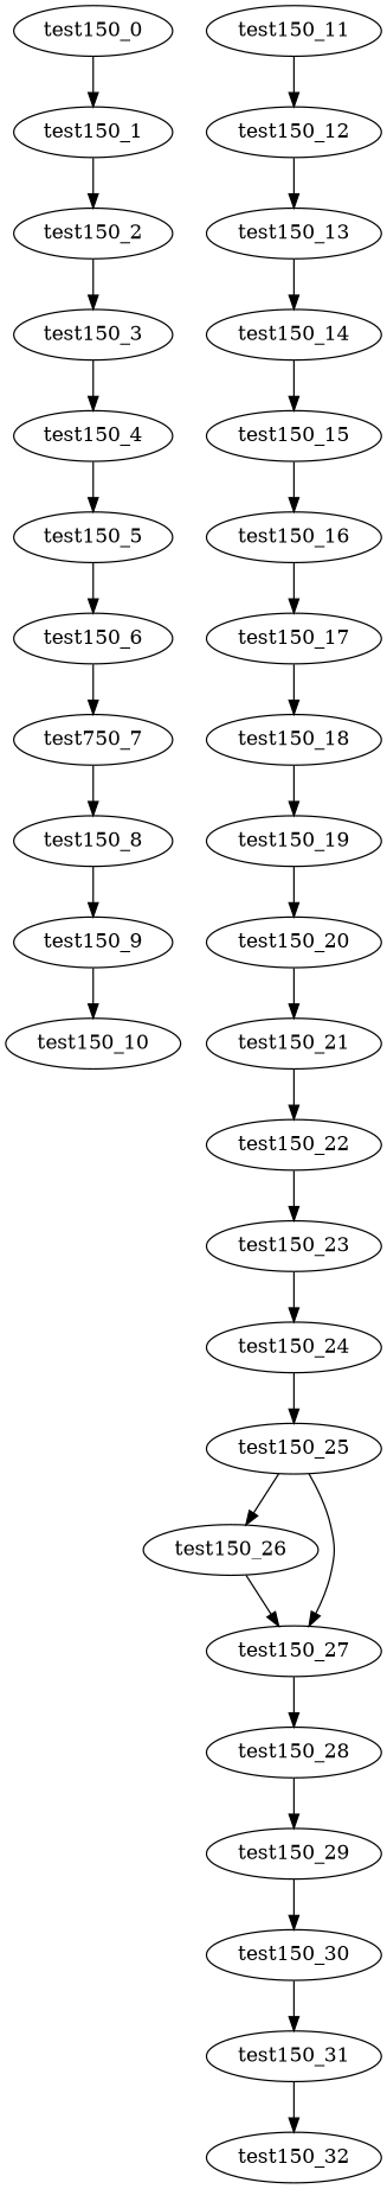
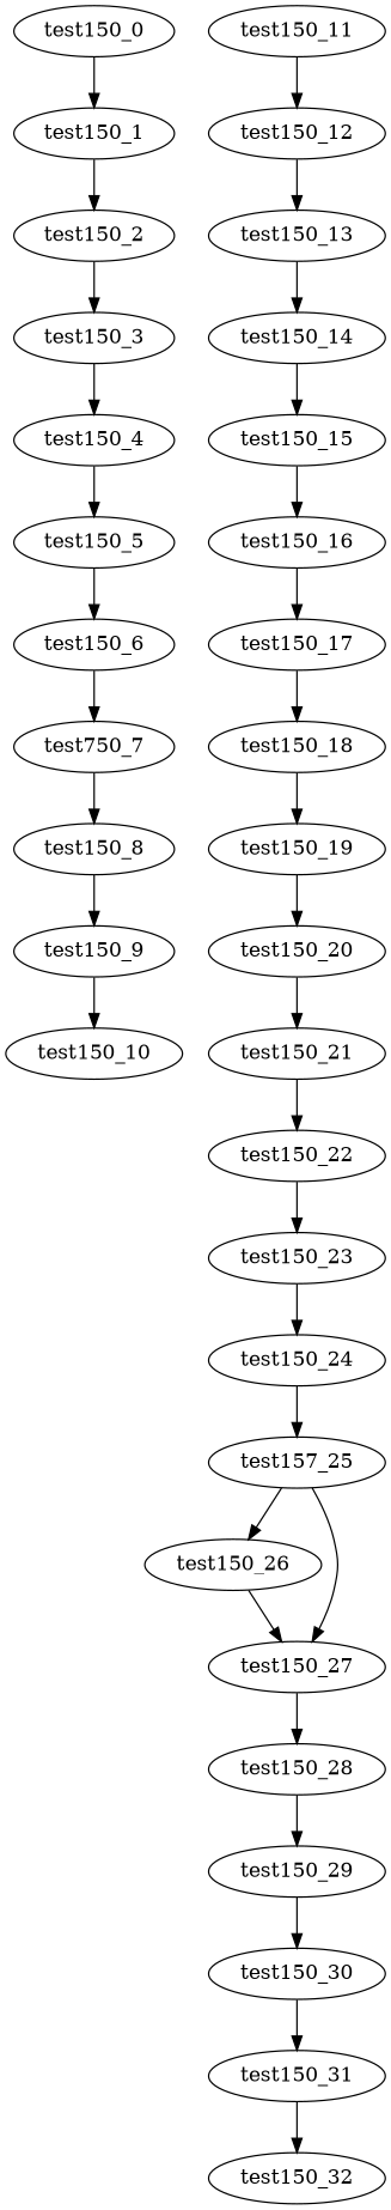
  digraph {
    test150_0
    test150_1
    test150_2
    test150_3
    test150_4
    test150_5
    test150_6
    n8 [label=test750_7]
    test150_8
    test150_9
    test150_10
    test150_11
    test150_12
    test150_13
    test150_14
    test150_15
    test150_16
    test150_17
    test150_18
    test150_19
    test150_20
    test150_21
    test150_22
    test150_23
    test150_24
-   test150_25
+   test150_25 [label=test157_25]
    test150_26
    test150_27
    test150_28
    test150_29
    test150_30
    test150_31
    test150_32
    test150_0 -> test150_1
    test150_1 -> test150_2
    test150_2 -> test150_3
    test150_3 -> test150_4
    test150_4 -> test150_5
    test150_5 -> test150_6
    test150_6 -> n8
    n8 -> test150_8
    test150_8 -> test150_9
    test150_9 -> test150_10
    test150_11 -> test150_12
    test150_12 -> test150_13
    test150_13 -> test150_14
    test150_14 -> test150_15
    test150_15 -> test150_16
    test150_16 -> test150_17
    test150_17 -> test150_18
    test150_18 -> test150_19
    test150_19 -> test150_20
    test150_20 -> test150_21
    test150_21 -> test150_22
    test150_22 -> test150_23
    test150_23 -> test150_24
    test150_24 -> test150_25
    test150_25 -> test150_26
    test150_25 -> test150_27
    test150_26 -> test150_27
    test150_27 -> test150_28
    test150_28 -> test150_29
    test150_29 -> test150_30
    test150_30 -> test150_31
    test150_31 -> test150_32
  }
